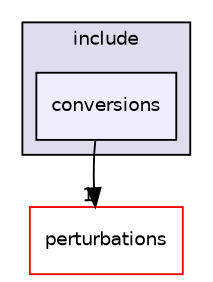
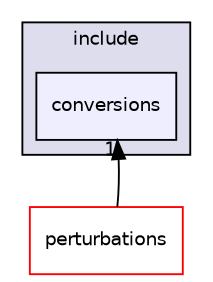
  digraph {
    compound=true
    fontname="DejaVu Sans"
    node [fontname="DejaVu Sans" fontsize=10 shape=box style=filled]
    n1 [fillcolor="#eeeeff" label=conversions pencolor=black]
    n2 [color=red fillcolor=white label=perturbations]
    subgraph cluster_1 {
      bgcolor="#ddddee"
      fontsize=10
      label=include
      pencolor=black
      n1
    }
-   n1 -> n2 [headlabel=1 labeldistance=1.5 labelfontname=Helvetica labelfontsize=10 fontname="DejaVu Sans"]
+   n2 -> n1 [headlabel=1 labeldistance=1.5 labelfontname=Helvetica labelfontsize=10 fontname="DejaVu Sans"]
  }
